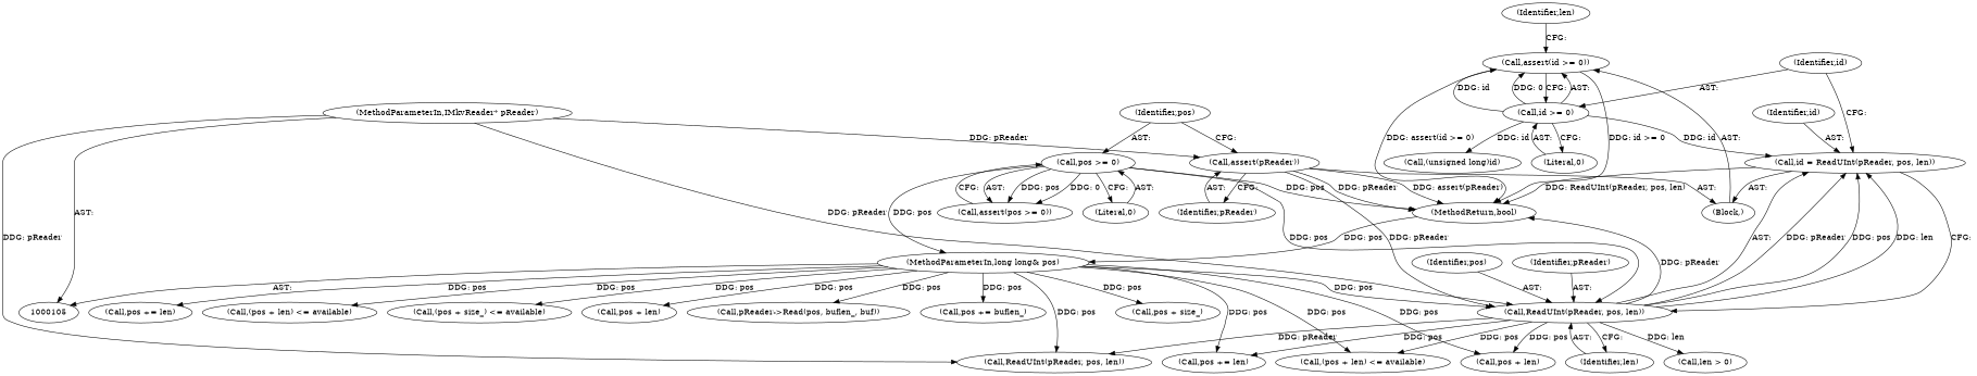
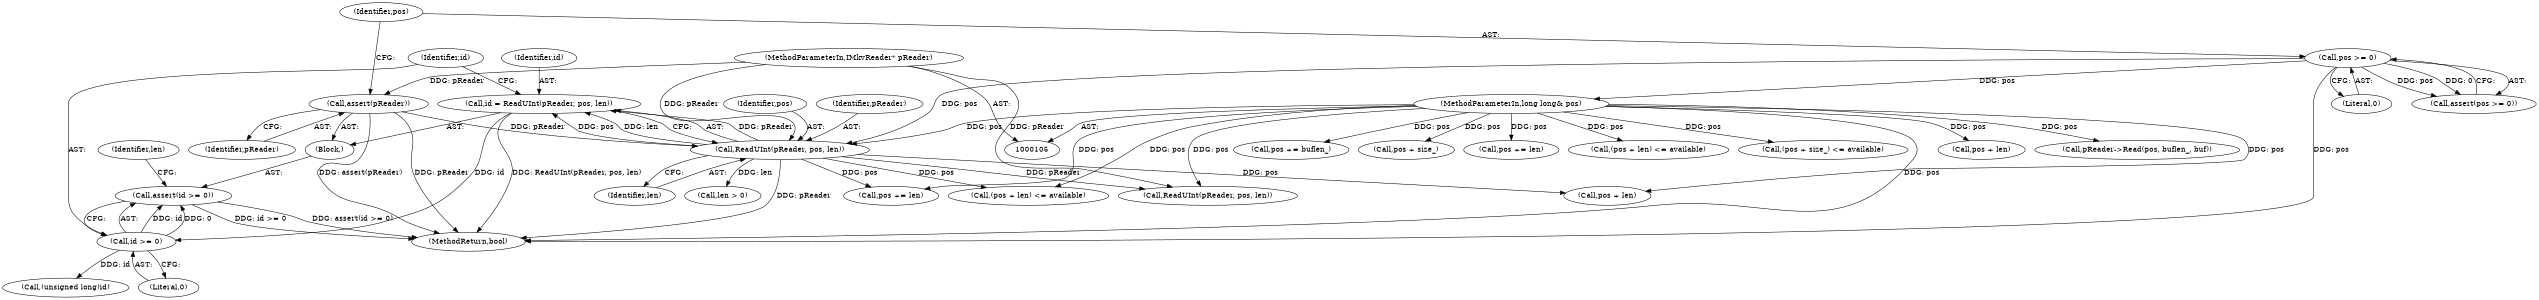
  digraph {
    n1 [label="(Call,assert(id >= 0))"]
    n2 [label="(Call,id >= 0)"]
    n3 [label="(MethodReturn,bool)"]
    n4 [label="(Call,(unsigned long)id)"]
    n5 [label="(Literal,0)"]
    n6 [label="(Block,)"]
    n7 [label="(Call,id = ReadUInt(pReader, pos, len))"]
    n8 [label="(Call,ReadUInt(pReader, pos, len))"]
    n9 [label="(Call,pos += len)"]
    n10 [label="(Call,ReadUInt(pReader, pos, len))"]
    n11 [label="(Call,(pos + len) <= available)"]
    n12 [label="(Identifier,len)"]
    n13 [label="(Call,len > 0)"]
    n14 [label="(Call,pos + len)"]
    n15 [label="(Call,assert(pReader))"]
    n16 [label="(Identifier,pReader)"]
    n17 [label="(MethodParameterIn,IMkvReader* pReader)"]
    1000105
    n19 [label="(Call,pos >= 0)"]
    n20 [label="(Call,assert(pos >= 0))"]
    n21 [label="(Literal,0)"]
    n22 [label="(MethodParameterIn,long long& pos)"]
    n23 [label="(Call,pos + size_)"]
    n24 [label="(Call,pos += len)"]
    n25 [label="(Call,(pos + len) <= available)"]
    n26 [label="(Call,(pos + size_) <= available)"]
    n27 [label="(Call,pos + len)"]
    n28 [label="(Call,pReader->Read(pos, buflen_, buf))"]
    n29 [label="(Call,pos += buflen_)"]
    n30 [label="(Identifier,pos)"]
    n31 [label="(Identifier,pos)"]
    n32 [label="(Identifier,len)"]
    n33 [label="(Identifier,pReader)"]
    n34 [label="(Identifier,id)"]
    n35 [label="(Identifier,id)"]
    n1 -> n2 [label="CFG: "]
    n1 -> n3 [label="DDG: id >= 0"]
    n1 -> n3 [label="DDG: assert(id >= 0)"]
    n2 -> n1 [label="AST: "]
    n2 -> n1 [label="DDG: id"]
    n2 -> n1 [label="DDG: 0"]
    n2 -> n4 [label="DDG: id"]
    n2 -> n5 [label="CFG: "]
    n5 -> n2 [label="AST: "]
    n6 -> n1 [label="AST: "]
-   n2 -> n7 [label="DDG: id"]
+   n7 -> n2 [label="DDG: id"]
    n7 -> n3 [label="DDG: ReadUInt(pReader, pos, len)"]
    n7 -> n6 [label="AST: "]
    n7 -> n8 [label="CFG: "]
    n8 -> n3 [label="DDG: pReader"]
    n8 -> n7 [label="AST: "]
    n8 -> n7 [label="DDG: pReader"]
    n8 -> n7 [label="DDG: pos"]
    n8 -> n7 [label="DDG: len"]
    n8 -> n9 [label="DDG: pos"]
    n8 -> n10 [label="DDG: pReader"]
    n8 -> n11 [label="DDG: pos"]
    n8 -> n12 [label="CFG: "]
    n8 -> n13 [label="DDG: len"]
    n8 -> n14 [label="DDG: pos"]
    n12 -> n8 [label="AST: "]
    n15 -> n3 [label="DDG: assert(pReader)"]
    n15 -> n3 [label="DDG: pReader"]
    n15 -> n6 [label="AST: "]
    n15 -> n8 [label="DDG: pReader"]
    n15 -> n16 [label="CFG: "]
    n16 -> n15 [label="AST: "]
    n17 -> n8 [label="DDG: pReader"]
    n17 -> n10 [label="DDG: pReader"]
    n17 -> n15 [label="DDG: pReader"]
    n17 -> 1000105 [label="AST: "]
    n19 -> n3 [label="DDG: pos"]
    n19 -> n8 [label="DDG: pos"]
    n19 -> n20 [label="AST: "]
    n19 -> n20 [label="DDG: pos"]
    n19 -> n20 [label="DDG: 0"]
    n19 -> n21 [label="CFG: "]
    n19 -> n22 [label="DDG: pos"]
    n20 -> n19 [label="CFG: "]
    n21 -> n19 [label="AST: "]
-   n3 -> n22 [label="DDG: pos"]
+   n22 -> n3 [label="DDG: pos"]
    n22 -> n8 [label="DDG: pos"]
    n22 -> n9 [label="DDG: pos"]
    n22 -> n10 [label="DDG: pos"]
    n22 -> n11 [label="DDG: pos"]
    n22 -> n14 [label="DDG: pos"]
    n22 -> 1000105 [label="AST: "]
    n22 -> n23 [label="DDG: pos"]
    n22 -> n24 [label="DDG: pos"]
    n22 -> n25 [label="DDG: pos"]
    n22 -> n26 [label="DDG: pos"]
    n22 -> n27 [label="DDG: pos"]
    n22 -> n28 [label="DDG: pos"]
    n22 -> n29 [label="DDG: pos"]
    n30 -> n15 [label="CFG: "]
    n30 -> n19 [label="AST: "]
    n31 -> n8 [label="AST: "]
    n32 -> n1 [label="CFG: "]
    n33 -> n8 [label="AST: "]
    n34 -> n7 [label="AST: "]
    n35 -> n2 [label="AST: "]
    n35 -> n7 [label="CFG: "]
  }
